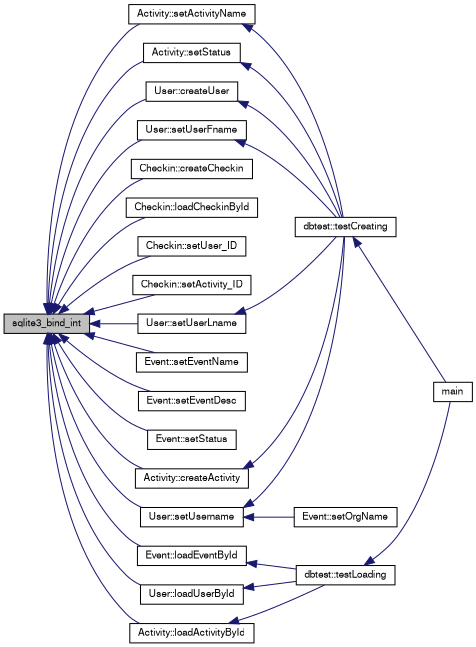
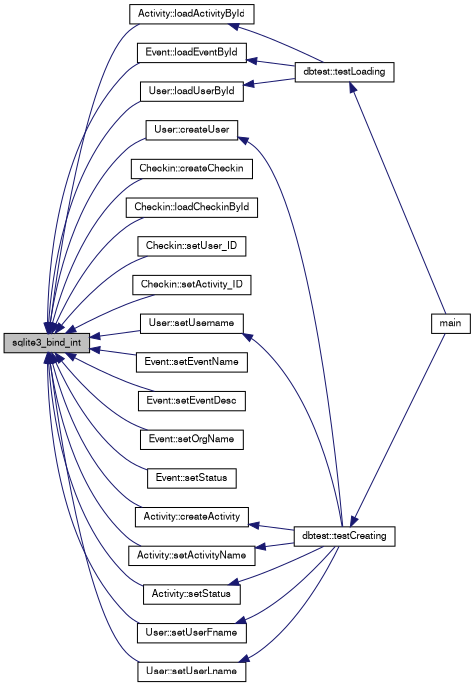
  digraph {
    rankdir=LR
    node [color=black fillcolor=white fontname=FreeSans fontsize=10 shape=record style=filled]
    edge [color=midnightblue dir=back fontname=FreeSans fontsize=10 labelfontname=FreeSans labelfontsize=10 style=solid]
    n1 [fillcolor=grey75 fontcolor=black height=0.2 label=sqlite3_bind_int width=0.4]
    n2 [height=0.2 label="Activity::createActivity" width=0.4]
    n3 [height=0.2 label="Activity::loadActivityById" width=0.4]
    n4 [height=0.2 label="Activity::setActivityName" width=0.4]
    n5 [height=0.2 label="Activity::setStatus" width=0.4]
    n6 [height=0.2 label="Checkin::createCheckin" width=0.4]
    n7 [height=0.2 label="Checkin::loadCheckinById" width=0.4]
    n8 [height=0.2 label="Checkin::setUser_ID" width=0.4]
    n9 [height=0.2 label="Checkin::setActivity_ID" width=0.4]
    n10 [height=0.2 label="Event::loadEventById" width=0.4]
    n11 [height=0.2 label="Event::setEventName" width=0.4]
    n12 [height=0.2 label="Event::setEventDesc" width=0.4]
    n13 [height=0.2 label="Event::setOrgName" width=0.4]
    n14 [height=0.2 label="Event::setStatus" width=0.4]
    n15 [height=0.2 label="User::createUser" width=0.4]
    n16 [height=0.2 label="User::loadUserById" width=0.4]
    n17 [height=0.2 label="User::setUsername" width=0.4]
    n18 [height=0.2 label="User::setUserFname" width=0.4]
    n19 [height=0.2 label="User::setUserLname" width=0.4]
    n20 [height=0.2 label="dbtest::testCreating" width=0.4]
    n21 [height=0.2 label="dbtest::testLoading" width=0.4]
    n22 [height=0.2 label=main width=0.4]
    n1 -> n2
    n1 -> n3
    n1 -> n4
    n1 -> n5
    n1 -> n6
    n1 -> n7
    n1 -> n8
    n1 -> n9
    n1 -> n10
    n1 -> n11
    n1 -> n12
-   n17 -> n13
+   n1 -> n13
    n1 -> n14
    n1 -> n15
    n1 -> n16
    n1 -> n17
    n1 -> n18
    n1 -> n19
    n2 -> n20
    n3 -> n21
    n4 -> n20
    n5 -> n20
    n10 -> n21
    n15 -> n20
    n16 -> n21
    n17 -> n20
    n18 -> n20
    n19 -> n20
    n20 -> n22
    n21 -> n22
  }
